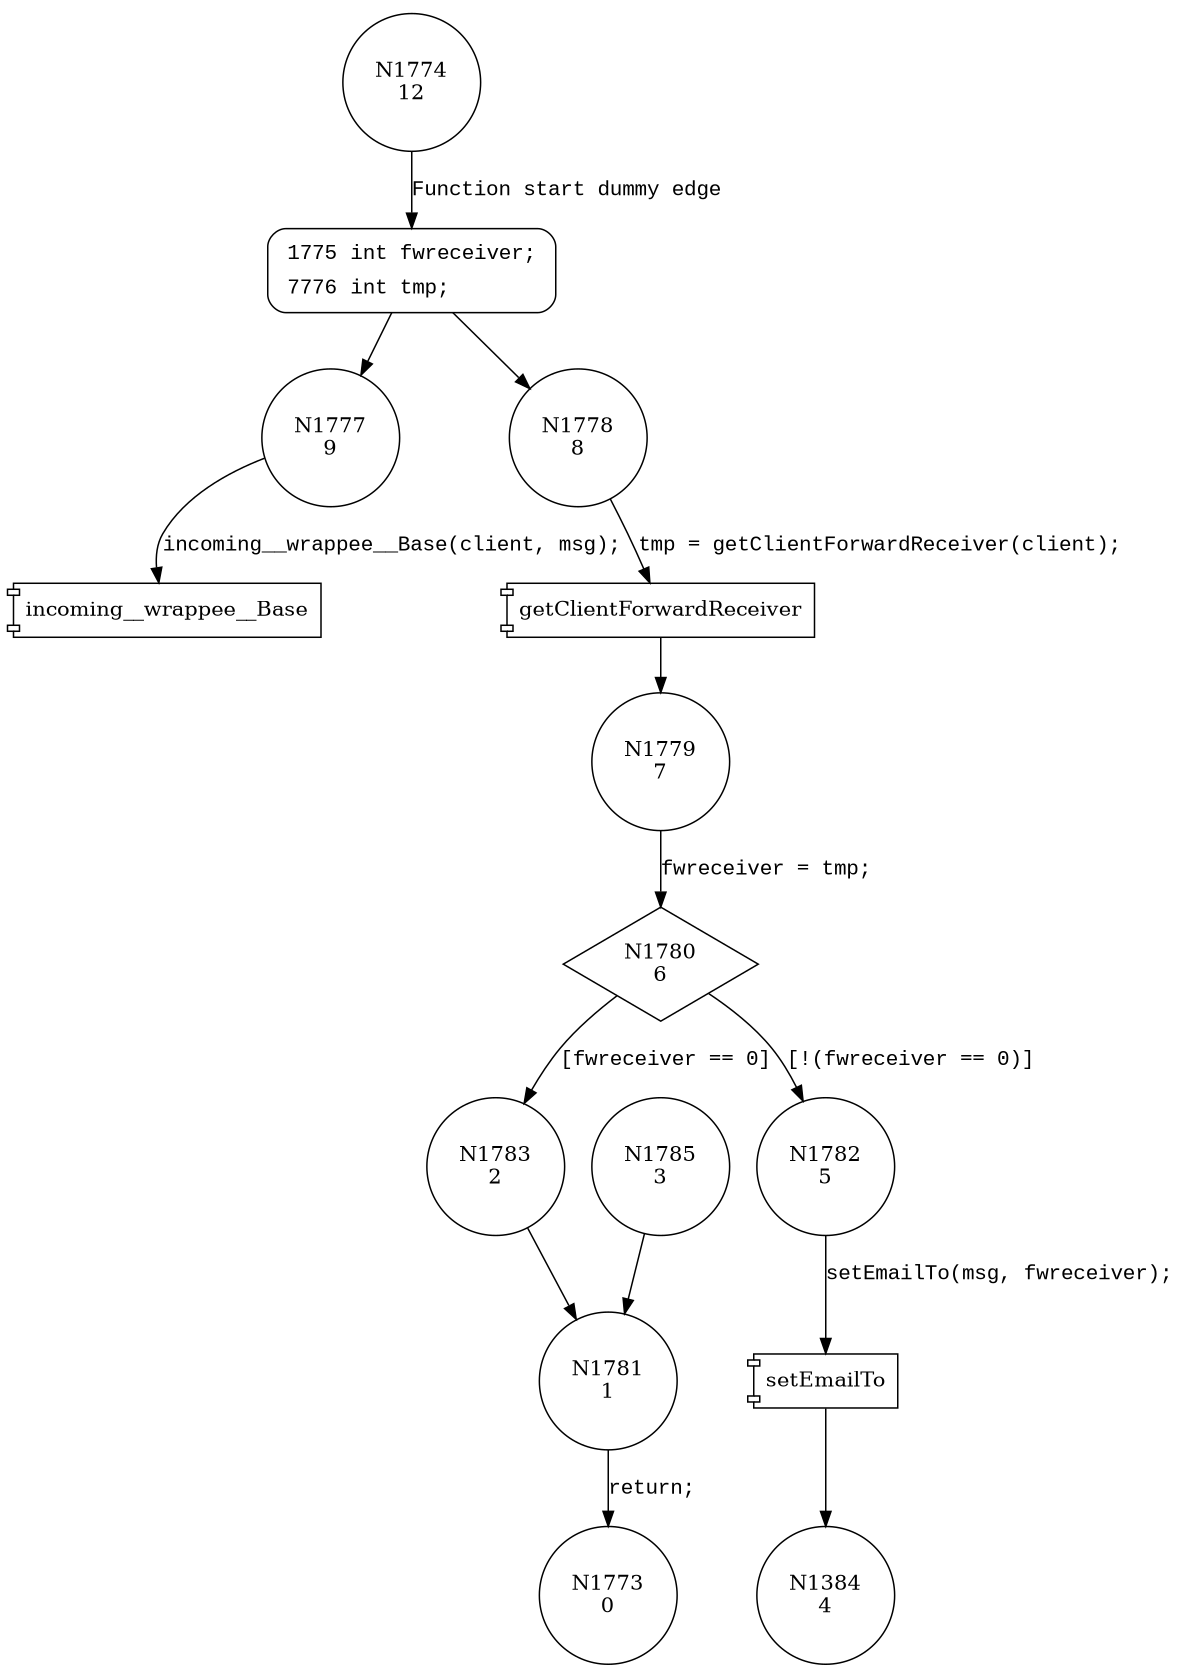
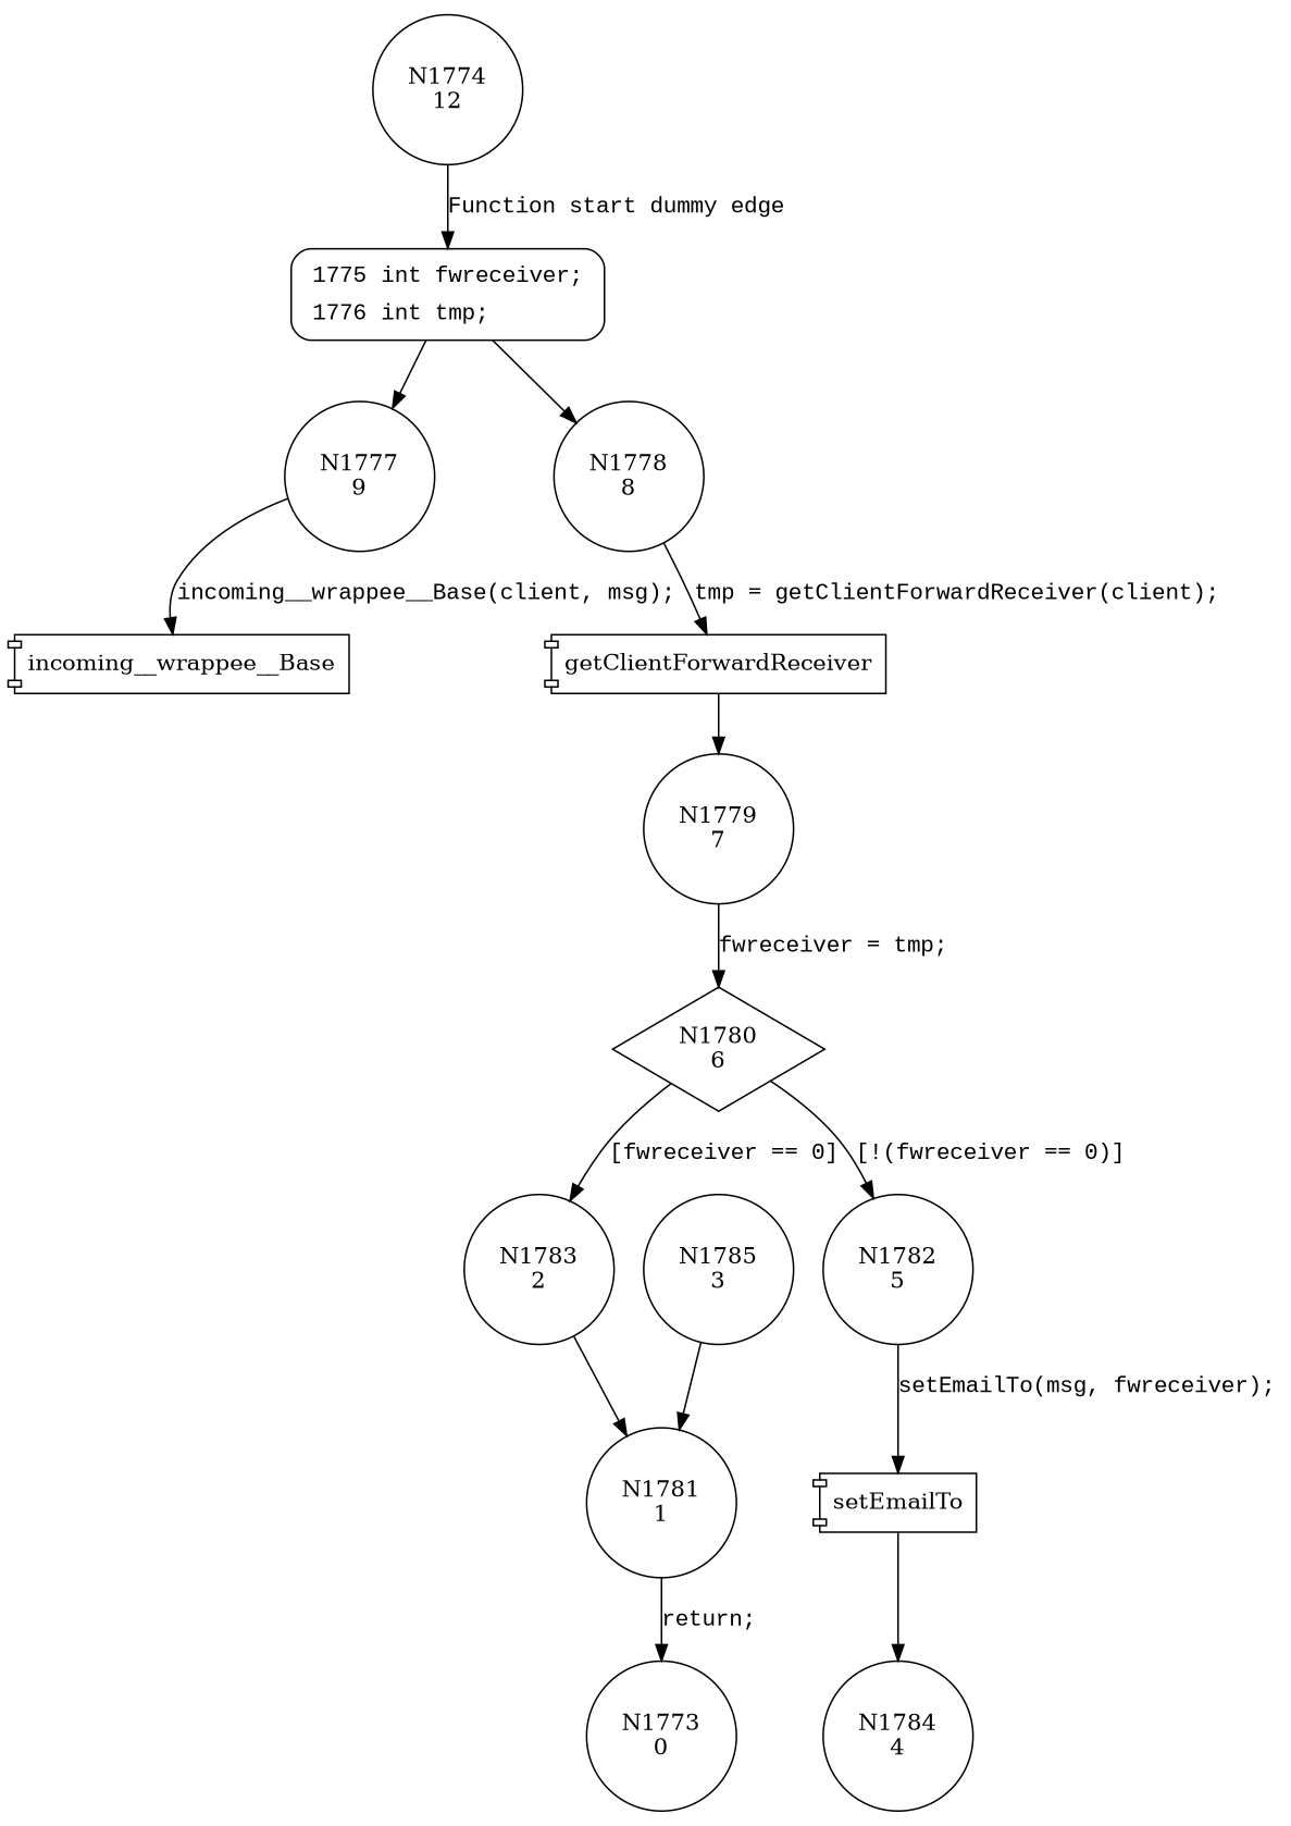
  digraph {
    node [shape=circle]
    edge [fontname="Courier New"]
    n1 [label="N1774\n12"]
-   n2 [fillcolor=white fontname="Courier New" label=<<table border="0" cellborder="0" cellpadding="3" bgcolor="white"><tr><td align="right">1775</td><td align="left">int fwreceiver;</td></tr><tr><td align="right">7776</td><td align="left">int tmp;</td></tr></table>> penwidth=1 shape=Mrecord style="filled,bold"]
+   n2 [fillcolor=white fontname="Courier New" label=<<table border="0" cellborder="0" cellpadding="3" bgcolor="white"><tr><td align="right">1775</td><td align="left">int fwreceiver;</td></tr><tr><td align="right">1776</td><td align="left">int tmp;</td></tr></table>> penwidth=1 shape=Mrecord style="filled,bold"]
    n3 [label="N1777\n9"]
    n4 [label="N1778\n8"]
    n5 [label=incoming__wrappee__Base shape=component]
    n6 [label=getClientForwardReceiver shape=component]
    n7 [label="N1779\n7"]
    n8 [label="N1780\n6" shape=diamond]
    n9 [label="N1783\n2"]
    n10 [label="N1782\n5"]
    n11 [label="N1781\n1"]
    n12 [label=setEmailTo shape=component]
    n13 [label="N1773\n0"]
-   n14 [label="N1384\n4"]
+   n14 [label="N1784\n4"]
    n15 [label="N1785\n3"]
    n1 -> n2 [label="Function start dummy edge"]
    n2 -> n3 [fontname=""]
    n2 -> n4
    n3 -> n5 [label="incoming__wrappee__Base(client, msg);"]
    n4 -> n6 [label="tmp = getClientForwardReceiver(client);"]
    n6 -> n7
    n7 -> n8 [label="fwreceiver = tmp;"]
    n8 -> n9 [label="[fwreceiver == 0]"]
    n8 -> n10 [label="[!(fwreceiver == 0)]"]
    n9 -> n11
    n10 -> n12 [label="setEmailTo(msg, fwreceiver);"]
    n11 -> n13 [label="return;"]
    n12 -> n14
    n15 -> n11
  }
